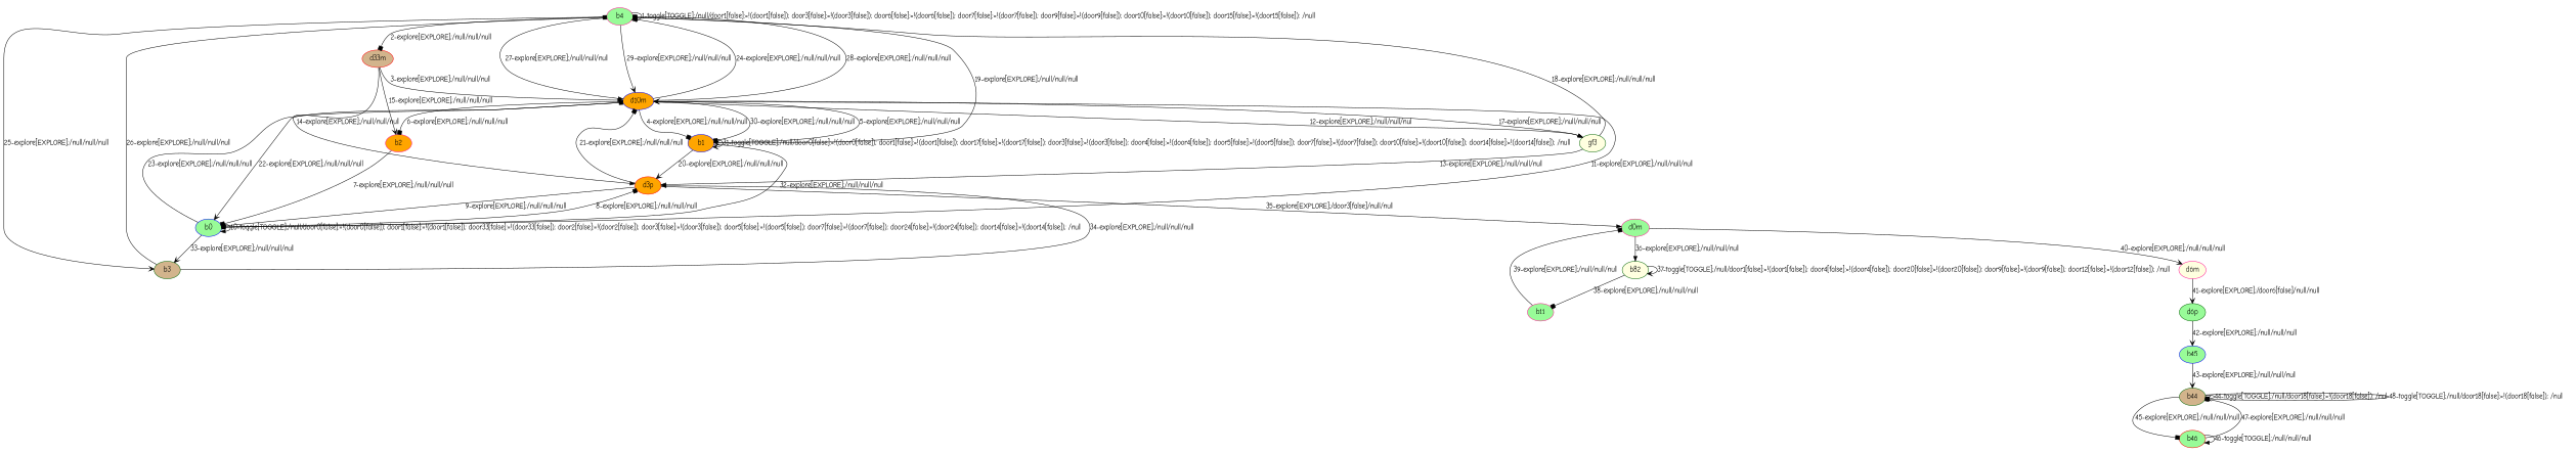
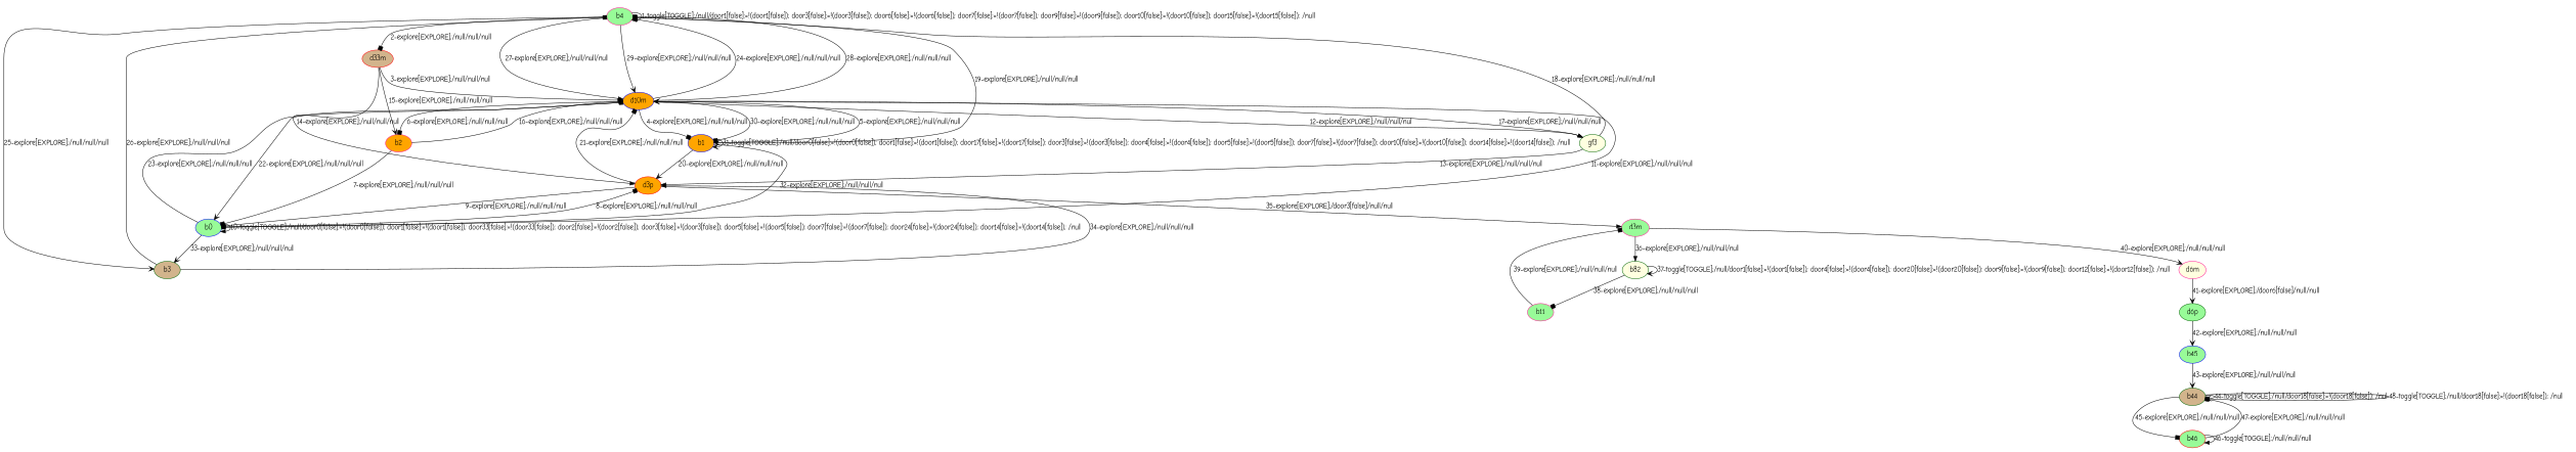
  digraph {
    fontname="Comic Neue"
    node [color=deeppink fillcolor=palegreen fontname="Comic Neue" style=filled]
    edge [arrowhead=box fontname="Comic Neue"]
    b4
    d33m [color=red fillcolor=tan]
    d10m [color=blue fillcolor=orange]
    b1 [color=blue fillcolor=orange]
    b3 [color=darkgreen fillcolor=tan]
    b2 [fillcolor=orange]
    d3p [color=red fillcolor=orange]
    b0 [color=blue]
    gf3 [color=darkgreen fillcolor=lightyellow]
-   d3m [label=d0m]
+   d3m
    b82 [color=darkgreen fillcolor=lightyellow]
    d6m [fillcolor=lightyellow]
    n13 [label=b11]
    d6p [color=darkgreen]
    b45 [color=blue]
    b44 [color=darkgreen fillcolor=tan]
    b46 [color=red]
    b4 -> b4 [arrowhead=normal label="1-toggle[TOGGLE];/null/door1[false]:=!(door1[false]); door3[false]:=!(door3[false]); door6[false]:=!(door6[false]); door7[false]:=!(door7[false]); door9[false]:=!(door9[false]); door10[false]:=!(door10[false]); door15[false]:=!(door15[false]); /null"]
    b4 -> d33m [label="2-explore[EXPLORE];/null/null/null"]
    b4 -> d10m [arrowhead=normal label="27-explore[EXPLORE];/null/null/null"]
    b4 -> d10m [arrowhead=vee label="29-explore[EXPLORE];/null/null/null"]
    b4 -> b1 [arrowhead=vee label="19-explore[EXPLORE];/null/null/null"]
    b4 -> b3 [arrowhead=vee label="25-explore[EXPLORE];/null/null/null"]
    d33m -> d10m [arrowhead=normal label="3-explore[EXPLORE];/null/null/null"]
    d33m -> b2 [arrowhead=vee label="15-explore[EXPLORE];/null/null/null"]
    d33m -> d3p [arrowhead=normal label="14-explore[EXPLORE];/null/null/null"]
    d10m -> b4 [arrowhead=normal label="24-explore[EXPLORE];/null/null/null"]
    d10m -> b4 [label="28-explore[EXPLORE];/null/null/null"]
    d10m -> b1 [label="4-explore[EXPLORE];/null/null/null"]
    d10m -> b1 [label="30-explore[EXPLORE];/null/null/null"]
    d10m -> b2 [label="6-explore[EXPLORE];/null/null/null"]
    d10m -> b0 [arrowhead=vee label="22-explore[EXPLORE];/null/null/null"]
    d10m -> gf3 [arrowhead=normal label="12-explore[EXPLORE];/null/null/null"]
    d10m -> gf3 [arrowhead=normal label="17-explore[EXPLORE];/null/null/null"]
    b1 -> d10m [arrowhead=vee label="5-explore[EXPLORE];/null/null/null"]
    b1 -> b1 [arrowhead=vee label="31-toggle[TOGGLE];/null/door0[false]:=!(door0[false]); door1[false]:=!(door1[false]); door17[false]:=!(door17[false]); door3[false]:=!(door3[false]); door4[false]:=!(door4[false]); door5[false]:=!(door5[false]); door7[false]:=!(door7[false]); door10[false]:=!(door10[false]); door14[false]:=!(door14[false]); /null"]
    b1 -> d3p [arrowhead=vee label="20-explore[EXPLORE];/null/null/null"]
    b1 -> b0 [label="32-explore[EXPLORE];/null/null/null"]
    b3 -> b4 [label="26-explore[EXPLORE];/null/null/null"]
    b3 -> d3p [arrowhead=normal label="34-explore[EXPLORE];/null/null/null"]
+   b2 -> d10m [label="16-explore[EXPLORE];/null/null/null"]
    b2 -> b0 [label="7-explore[EXPLORE];/null/null/null"]
    d3p -> d10m [label="21-explore[EXPLORE];/null/null/null"]
    d3p -> b0 [label="9-explore[EXPLORE];/null/null/null"]
    d3p -> d3m [arrowhead=normal label="35-explore[EXPLORE];/door3[false]/null/null"]
    b0 -> d10m [arrowhead=vee label="11-explore[EXPLORE];/null/null/null"]
    b0 -> d10m [label="23-explore[EXPLORE];/null/null/null"]
    b0 -> b3 [arrowhead=vee label="33-explore[EXPLORE];/null/null/null"]
    b0 -> d3p [label="8-explore[EXPLORE];/null/null/null"]
    b0 -> b0 [arrowhead=normal label="10-toggle[TOGGLE];/null/door0[false]:=!(door0[false]); door1[false]:=!(door1[false]); door33[false]:=!(door33[false]); door2[false]:=!(door2[false]); door3[false]:=!(door3[false]); door5[false]:=!(door5[false]); door7[false]:=!(door7[false]); door24[false]:=!(door24[false]); door14[false]:=!(door14[false]); /null"]
    gf3 -> b4 [label="18-explore[EXPLORE];/null/null/null"]
    gf3 -> d3p [arrowhead=normal label="13-explore[EXPLORE];/null/null/null"]
    d3m -> b82 [arrowhead=normal label="36-explore[EXPLORE];/null/null/null"]
    d3m -> d6m [arrowhead=vee label="40-explore[EXPLORE];/null/null/null"]
    b82 -> b82 [arrowhead=vee label="37-toggle[TOGGLE];/null/door1[false]:=!(door1[false]); door4[false]:=!(door4[false]); door20[false]:=!(door20[false]); door9[false]:=!(door9[false]); door12[false]:=!(door12[false]); /null"]
    b82 -> n13 [label="38-explore[EXPLORE];/null/null/null"]
    d6m -> d6p [arrowhead=vee label="41-explore[EXPLORE];/door6[false]/null/null"]
    n13 -> d3m [label="39-explore[EXPLORE];/null/null/null"]
    d6p -> b45 [arrowhead=vee label="42-explore[EXPLORE];/null/null/null"]
    b45 -> b44 [arrowhead=vee label="43-explore[EXPLORE];/null/null/null"]
    b44 -> b44 [arrowhead=vee label="44-toggle[TOGGLE];/null/door18[false]:=!(door18[false]); /null"]
    b44 -> b44 [label="48-toggle[TOGGLE];/null/door18[false]:=!(door18[false]); /null"]
    b44 -> b46 [label="45-explore[EXPLORE];/null/null/null"]
    b46 -> b44 [label="47-explore[EXPLORE];/null/null/null"]
    b46 -> b46 [arrowhead=normal label="46-toggle[TOGGLE];/null/null/null"]
  }
